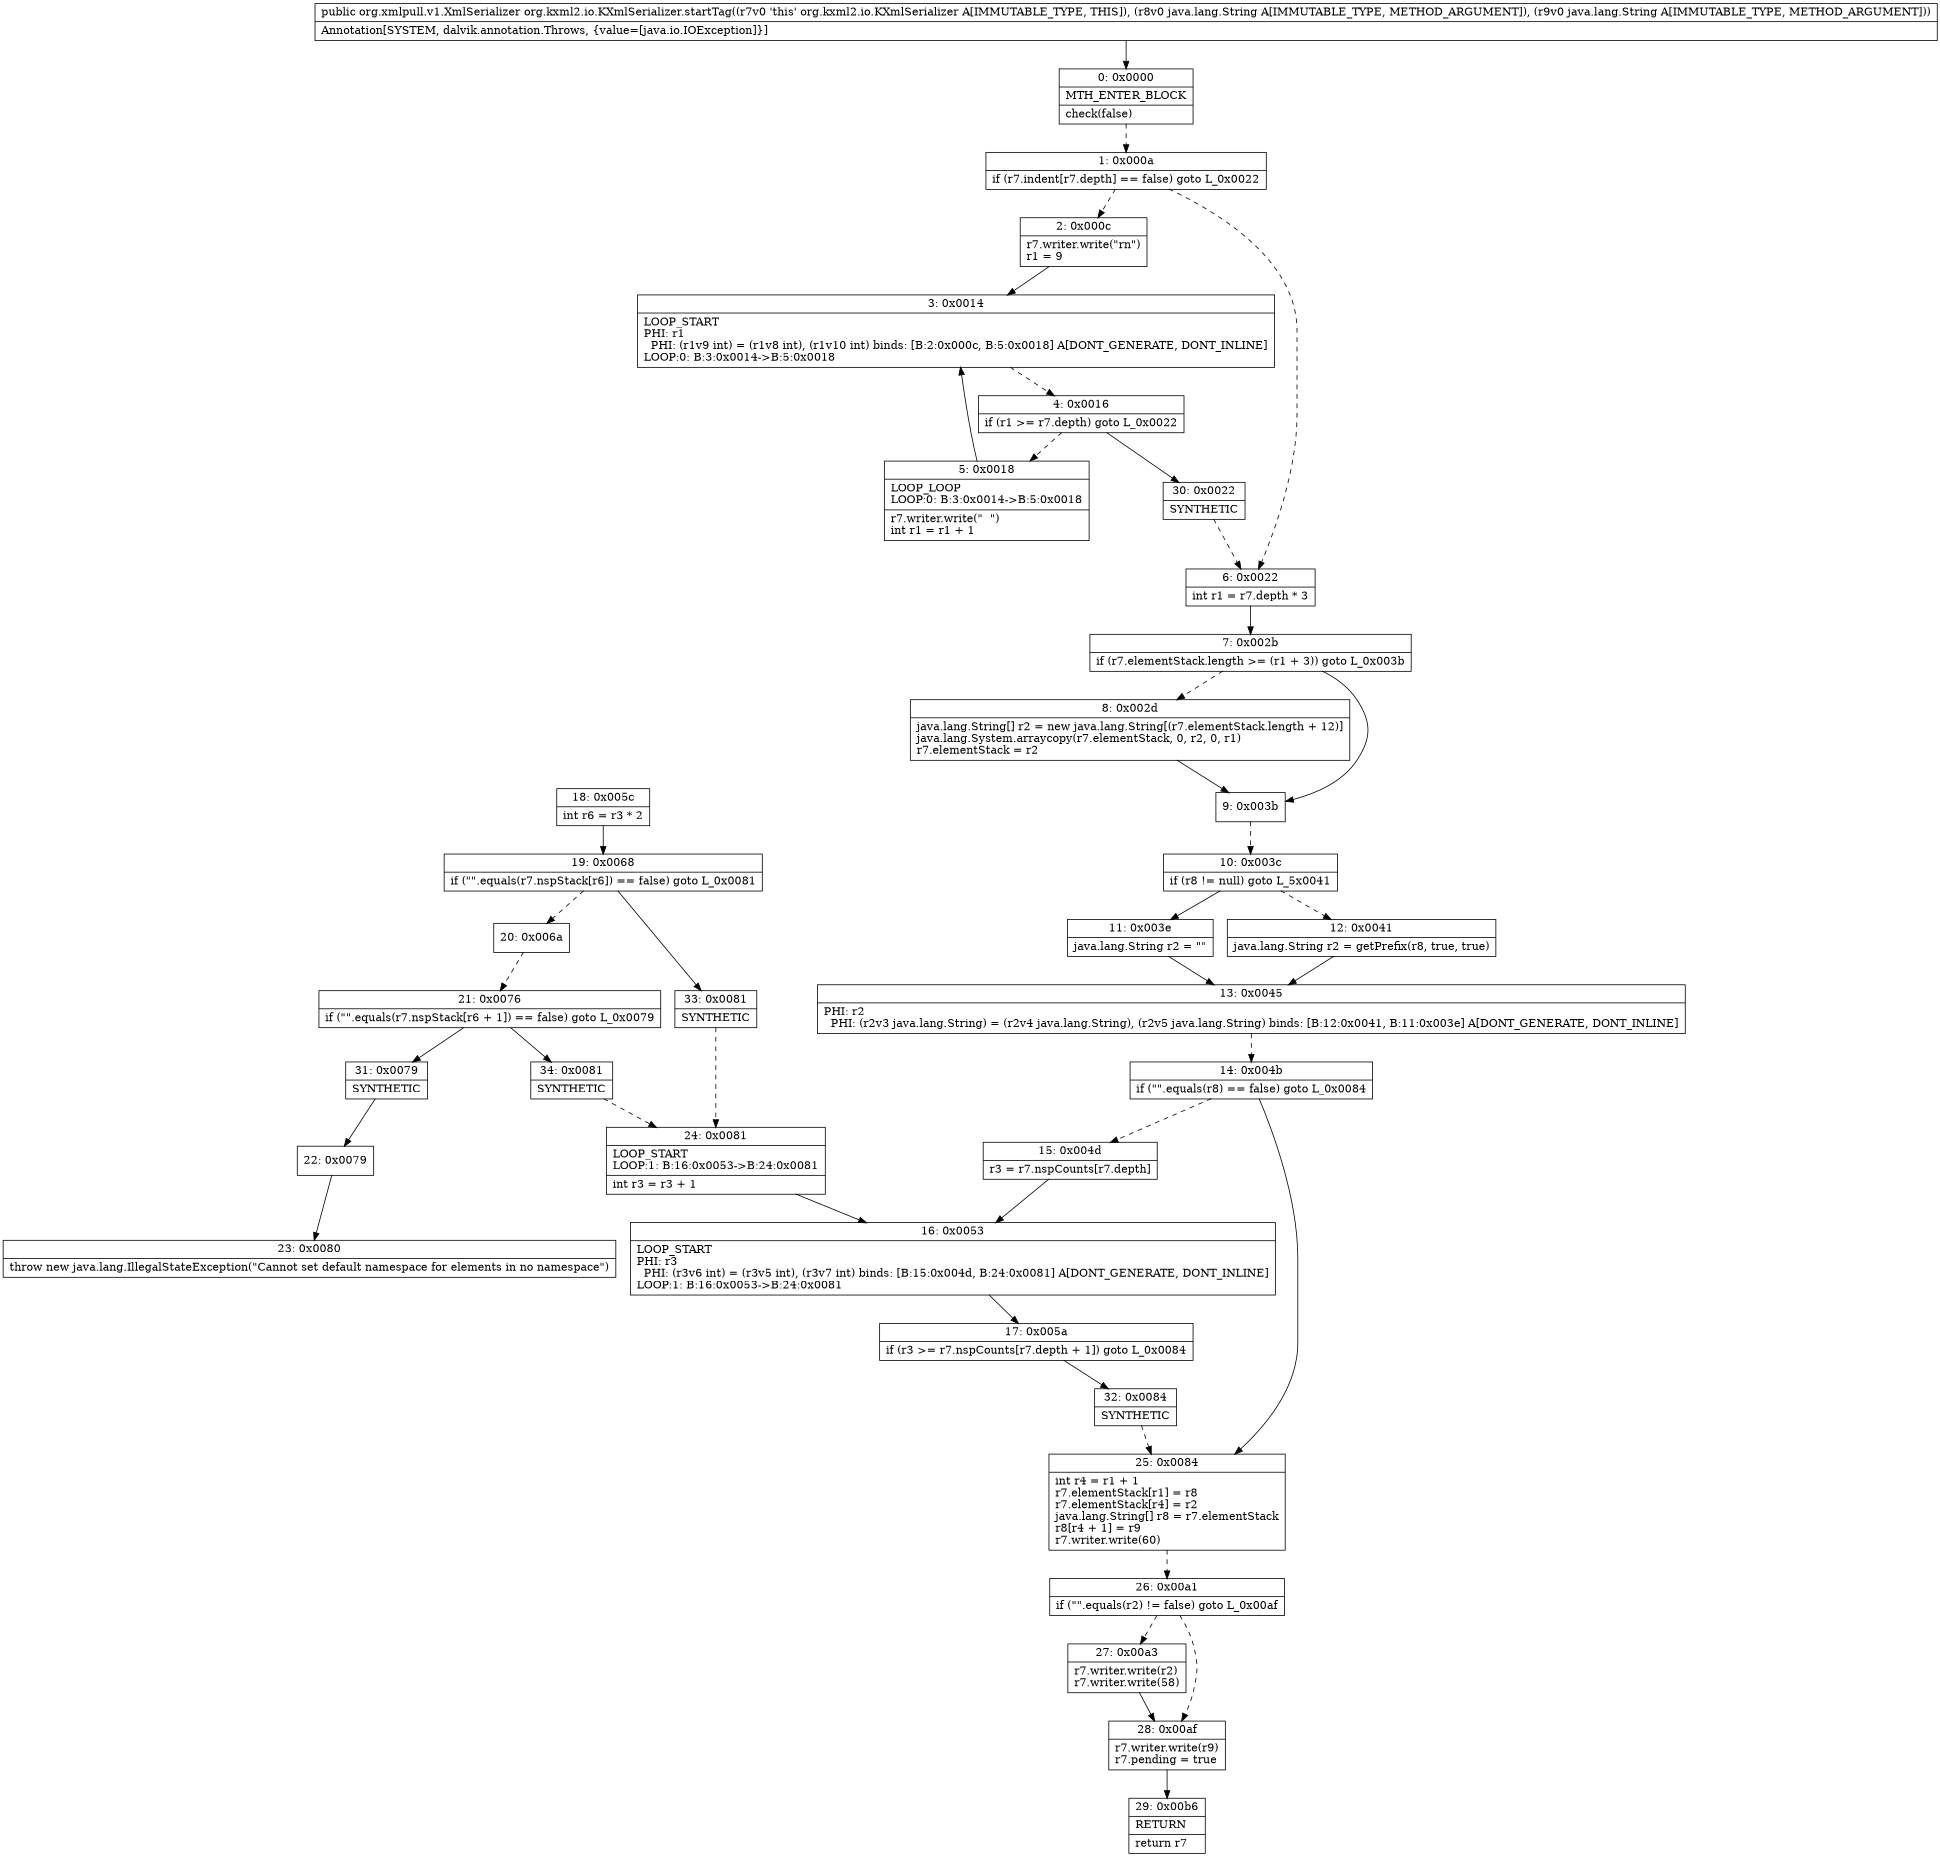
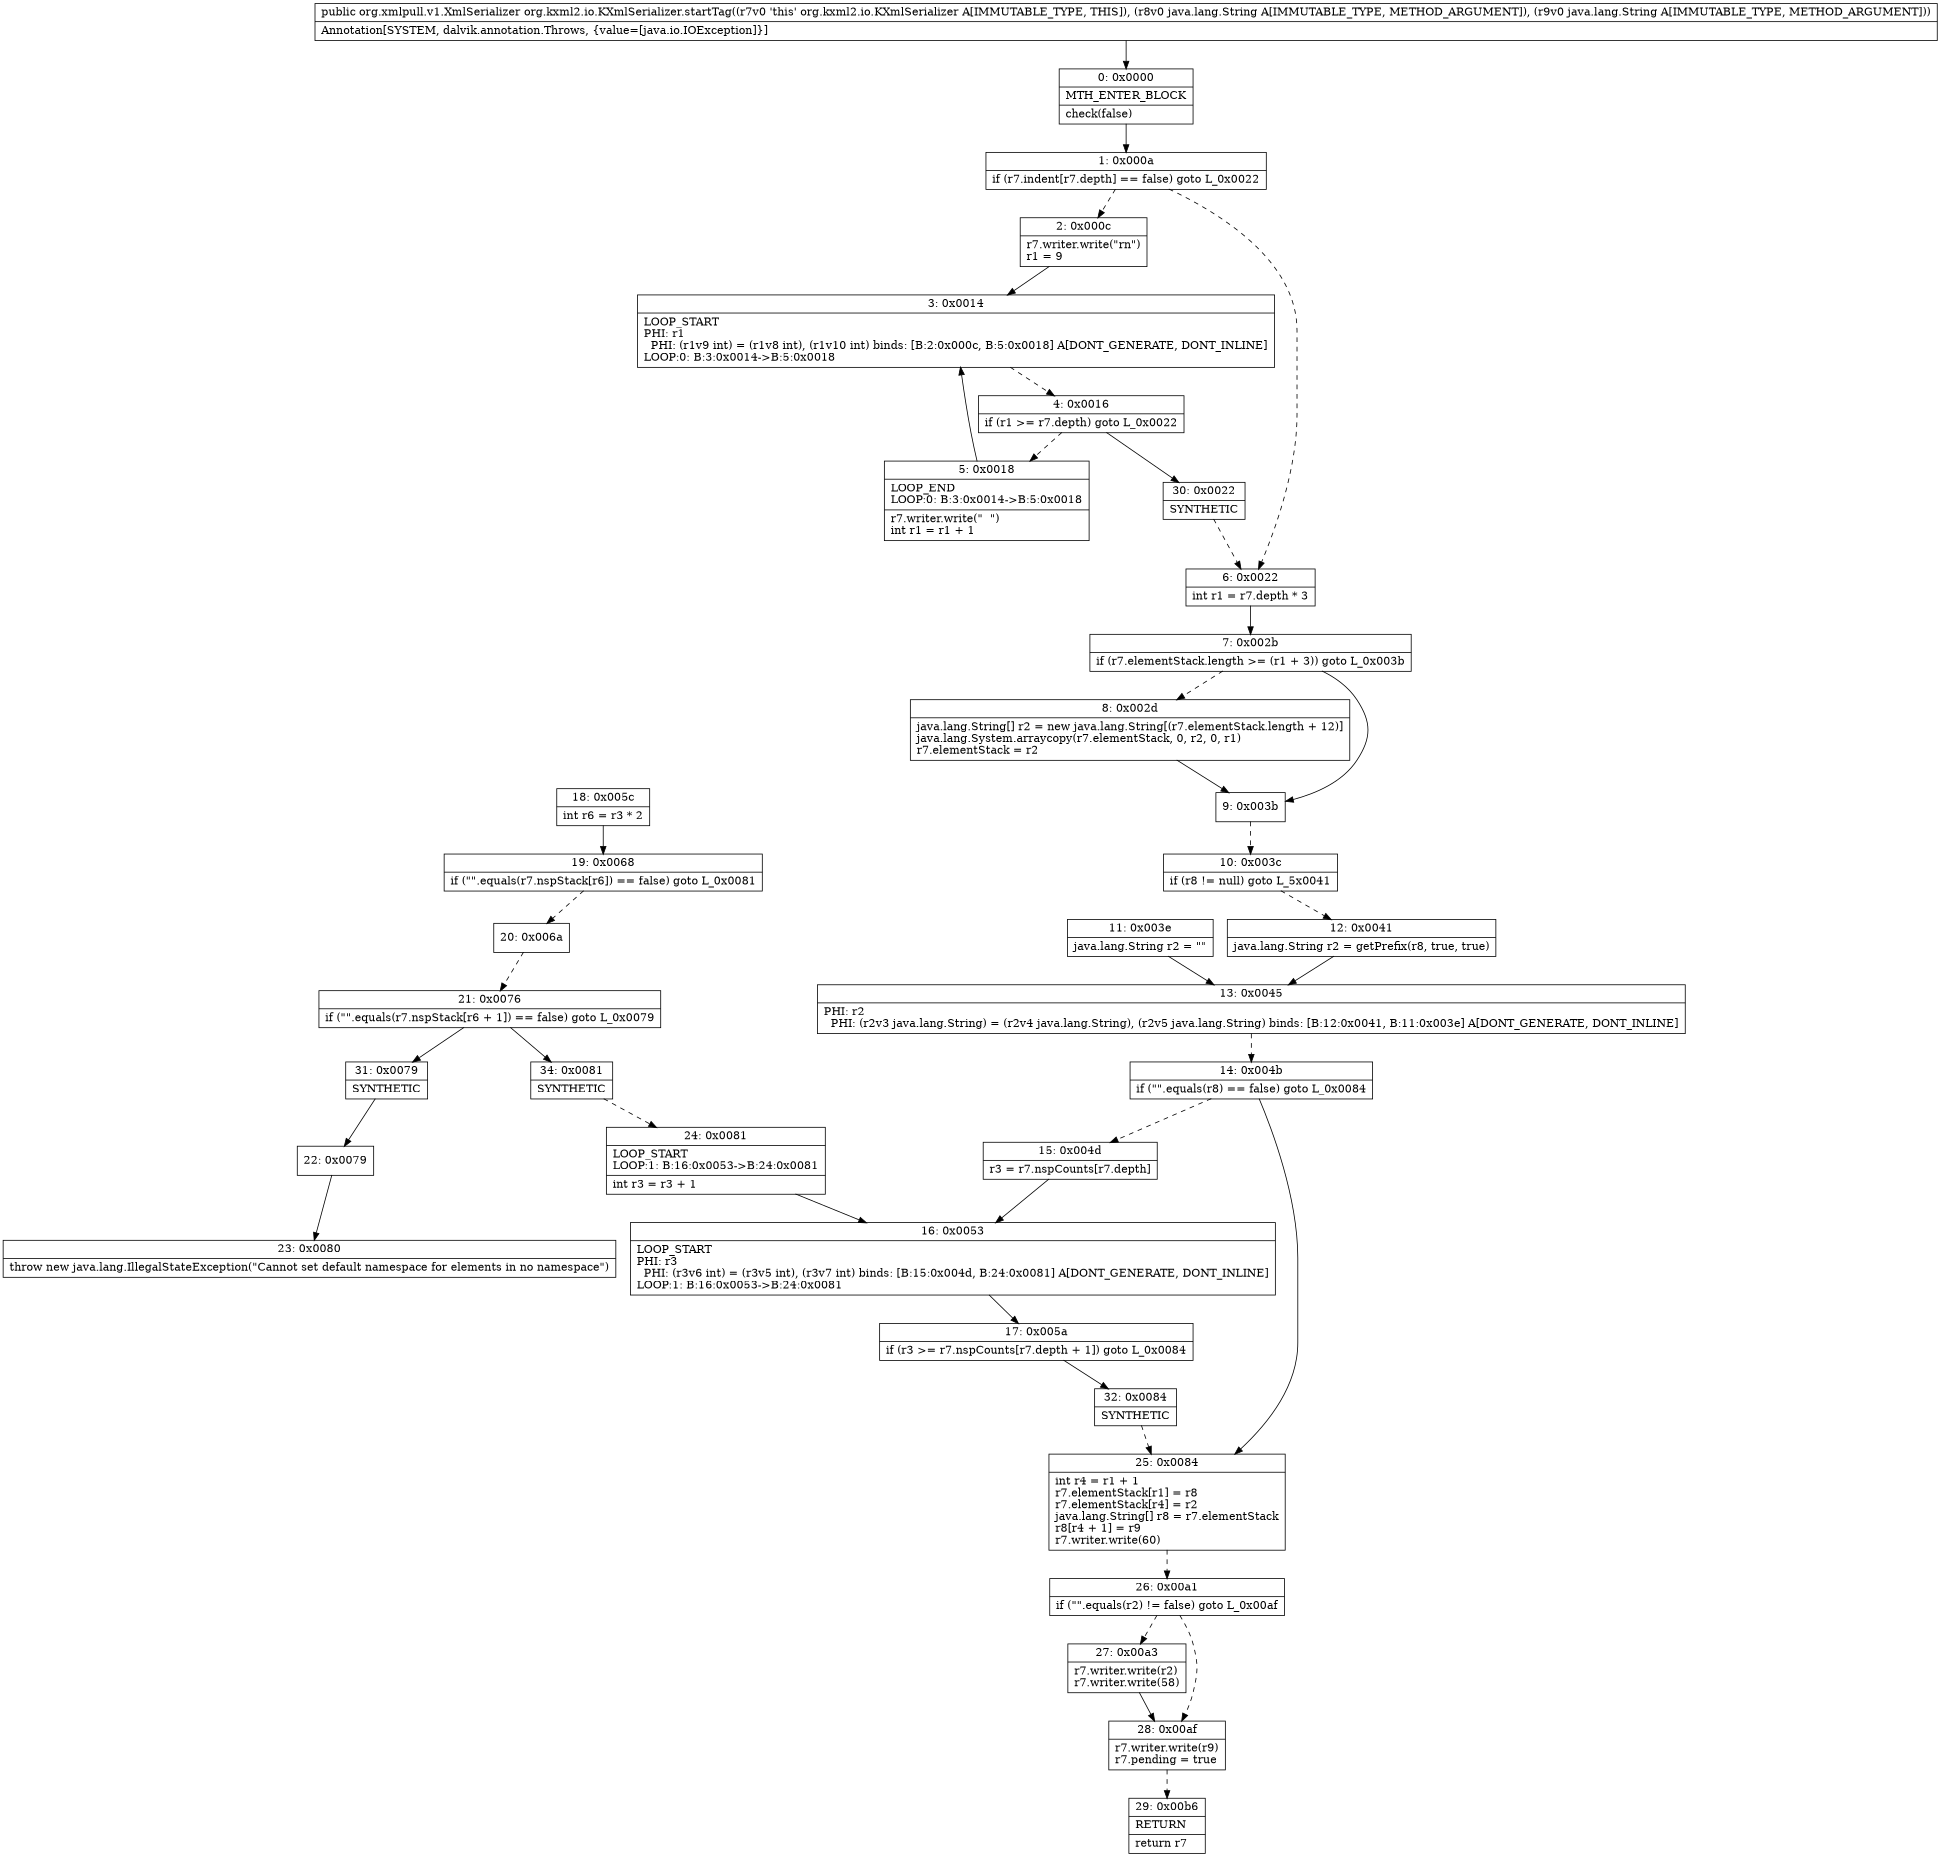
  digraph {
    node [shape=record]
    edge [style=solid]
    n1 [label="{0\:\ 0x0000|MTH_ENTER_BLOCK\l|check(false)\l}"]
    n2 [label="{1\:\ 0x000a|if (r7.indent[r7.depth] == false) goto L_0x0022\l}"]
    n3 [label="{2\:\ 0x000c|r7.writer.write(\"rn\")\lr1 = 9\l}"]
    n4 [label="{6\:\ 0x0022|int r1 = r7.depth * 3\l}"]
    n5 [label="{3\:\ 0x0014|LOOP_START\lPHI: r1 \l  PHI: (r1v9 int) = (r1v8 int), (r1v10 int) binds: [B:2:0x000c, B:5:0x0018] A[DONT_GENERATE, DONT_INLINE]\lLOOP:0: B:3:0x0014\-\>B:5:0x0018\l}"]
    n6 [label="{7\:\ 0x002b|if (r7.elementStack.length \>= (r1 + 3)) goto L_0x003b\l}"]
    n7 [label="{4\:\ 0x0016|if (r1 \>= r7.depth) goto L_0x0022\l}"]
-   n8 [label="{5\:\ 0x0018|LOOP_LOOP\lLOOP:0: B:3:0x0014\-\>B:5:0x0018\l|r7.writer.write(\"  \")\lint r1 = r1 + 1\l}"]
+   n8 [label="{5\:\ 0x0018|LOOP_END\lLOOP:0: B:3:0x0014\-\>B:5:0x0018\l|r7.writer.write(\"  \")\lint r1 = r1 + 1\l}"]
    n9 [label="{30\:\ 0x0022|SYNTHETIC\l}"]
    n10 [label="{8\:\ 0x002d|java.lang.String[] r2 = new java.lang.String[(r7.elementStack.length + 12)]\ljava.lang.System.arraycopy(r7.elementStack, 0, r2, 0, r1)\lr7.elementStack = r2\l}"]
    n11 [label="{9\:\ 0x003b}"]
    n12 [label="{10\:\ 0x003c|if (r8 != null) goto L_5x0041\l}"]
    n13 [label="{11\:\ 0x003e|java.lang.String r2 = \"\"\l}"]
    n14 [label="{12\:\ 0x0041|java.lang.String r2 = getPrefix(r8, true, true)\l}"]
    n15 [label="{13\:\ 0x0045|PHI: r2 \l  PHI: (r2v3 java.lang.String) = (r2v4 java.lang.String), (r2v5 java.lang.String) binds: [B:12:0x0041, B:11:0x003e] A[DONT_GENERATE, DONT_INLINE]\l}"]
    n16 [label="{14\:\ 0x004b|if (\"\".equals(r8) == false) goto L_0x0084\l}"]
    n17 [label="{15\:\ 0x004d|r3 = r7.nspCounts[r7.depth]\l}"]
    n18 [label="{25\:\ 0x0084|int r4 = r1 + 1\lr7.elementStack[r1] = r8\lr7.elementStack[r4] = r2\ljava.lang.String[] r8 = r7.elementStack\lr8[r4 + 1] = r9\lr7.writer.write(60)\l}"]
    n19 [label="{16\:\ 0x0053|LOOP_START\lPHI: r3 \l  PHI: (r3v6 int) = (r3v5 int), (r3v7 int) binds: [B:15:0x004d, B:24:0x0081] A[DONT_GENERATE, DONT_INLINE]\lLOOP:1: B:16:0x0053\-\>B:24:0x0081\l}"]
    n20 [label="{26\:\ 0x00a1|if (\"\".equals(r2) != false) goto L_0x00af\l}"]
    n21 [label="{17\:\ 0x005a|if (r3 \>= r7.nspCounts[r7.depth + 1]) goto L_0x0084\l}"]
    n22 [label="{32\:\ 0x0084|SYNTHETIC\l}"]
    n23 [label="{18\:\ 0x005c|int r6 = r3 * 2\l}"]
    n24 [label="{19\:\ 0x0068|if (\"\".equals(r7.nspStack[r6]) == false) goto L_0x0081\l}"]
    n25 [label="{20\:\ 0x006a}"]
-   n26 [label="{33\:\ 0x0081|SYNTHETIC\l}"]
    n27 [label="{21\:\ 0x0076|if (\"\".equals(r7.nspStack[r6 + 1]) == false) goto L_0x0079\l}"]
    n28 [label="{24\:\ 0x0081|LOOP_START\lLOOP:1: B:16:0x0053\-\>B:24:0x0081\l|int r3 = r3 + 1\l}"]
    n29 [label="{31\:\ 0x0079|SYNTHETIC\l}"]
    n30 [label="{34\:\ 0x0081|SYNTHETIC\l}"]
    n31 [label="{22\:\ 0x0079}"]
    n32 [label="{23\:\ 0x0080|throw new java.lang.IllegalStateException(\"Cannot set default namespace for elements in no namespace\")\l}"]
    n33 [label="{27\:\ 0x00a3|r7.writer.write(r2)\lr7.writer.write(58)\l}"]
    n34 [label="{28\:\ 0x00af|r7.writer.write(r9)\lr7.pending = true\l}"]
    n35 [label="{29\:\ 0x00b6|RETURN\l|return r7\l}"]
    n36 [label="{public org.xmlpull.v1.XmlSerializer org.kxml2.io.KXmlSerializer.startTag((r7v0 'this' org.kxml2.io.KXmlSerializer A[IMMUTABLE_TYPE, THIS]), (r8v0 java.lang.String A[IMMUTABLE_TYPE, METHOD_ARGUMENT]), (r9v0 java.lang.String A[IMMUTABLE_TYPE, METHOD_ARGUMENT]))  | Annotation[SYSTEM, dalvik.annotation.Throws, \{value=[java.io.IOException]\}]\l}"]
-   n1 -> n2 [style=dashed]
+   n1 -> n2
    n2 -> n3 [style=dashed]
    n2 -> n4 [style=dashed]
    n3 -> n5
    n4 -> n6
    n5 -> n7 [style=dashed]
    n6 -> n10 [style=dashed]
    n6 -> n11
    n7 -> n8 [style=dashed]
    n7 -> n9
    n8 -> n5
    n9 -> n4 [style=dashed]
    n10 -> n11
    n11 -> n12 [style=dashed]
-   n12 -> n13
    n12 -> n14 [style=dashed]
    n13 -> n15
    n14 -> n15
    n15 -> n16 [style=dashed]
    n16 -> n17 [style=dashed]
    n16 -> n18
    n17 -> n19
    n18 -> n20 [style=dashed]
    n19 -> n21
    n20 -> n33 [style=dashed]
    n20 -> n34 [style=dashed]
    n21 -> n22
    n22 -> n18 [style=dashed]
    n23 -> n24
    n24 -> n25 [style=dashed]
-   n24 -> n26
    n25 -> n27 [style=dashed]
-   n26 -> n28 [style=dashed]
    n27 -> n29
    n27 -> n30
    n28 -> n19
    n29 -> n31
    n30 -> n28 [style=dashed]
    n31 -> n32
    n33 -> n34
-   n34 -> n35
+   n34 -> n35 [style=dashed]
    n36 -> n1
  }
